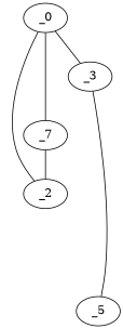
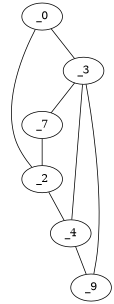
  graph {
    node [x=116 y=20]
    edge [valence=1]
    _0 [x=14]
    n2 [label=_7 x=17 y=13]
    _2 [x=62 y=14]
    _3 [x=114 y=31]
-   _5 [y=24]
-   _0 -- n2
+   _4
+   _5 [y=24 label=_9]
+   _3 -- n2
    _0 -- _2 [valence=2]
    _0 -- _3
    n2 -- _2
+   _2 -- _4
+   _3 -- _4 [valence=2]
    _3 -- _5
+   _4 -- _5
  }
